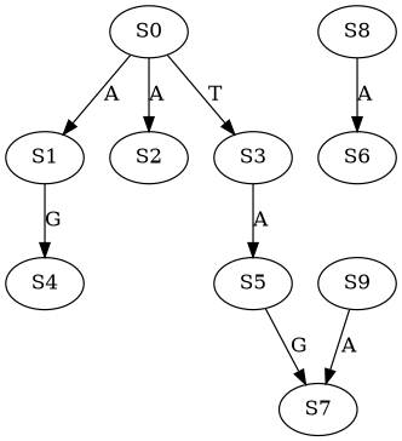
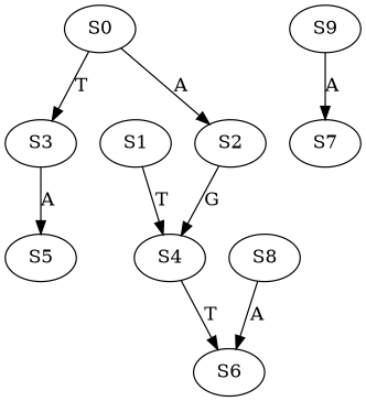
  strict digraph {
    S0
    S1
    S2
    S3
    S4
    S5
    S6
    S7
    S8
    S9
-   S0 -> S1 [label=A]
    S0 -> S2 [label=A]
    S0 -> S3 [label=T]
-   S1 -> S4 [label=G]
+   S1 -> S4 [label=T]
+   S2 -> S4 [label=G]
    S3 -> S5 [label=A]
-   S5 -> S7 [label=G]
+   S4 -> S6 [label=T]
    S8 -> S6 [label=A]
    S9 -> S7 [label=A]
  }
